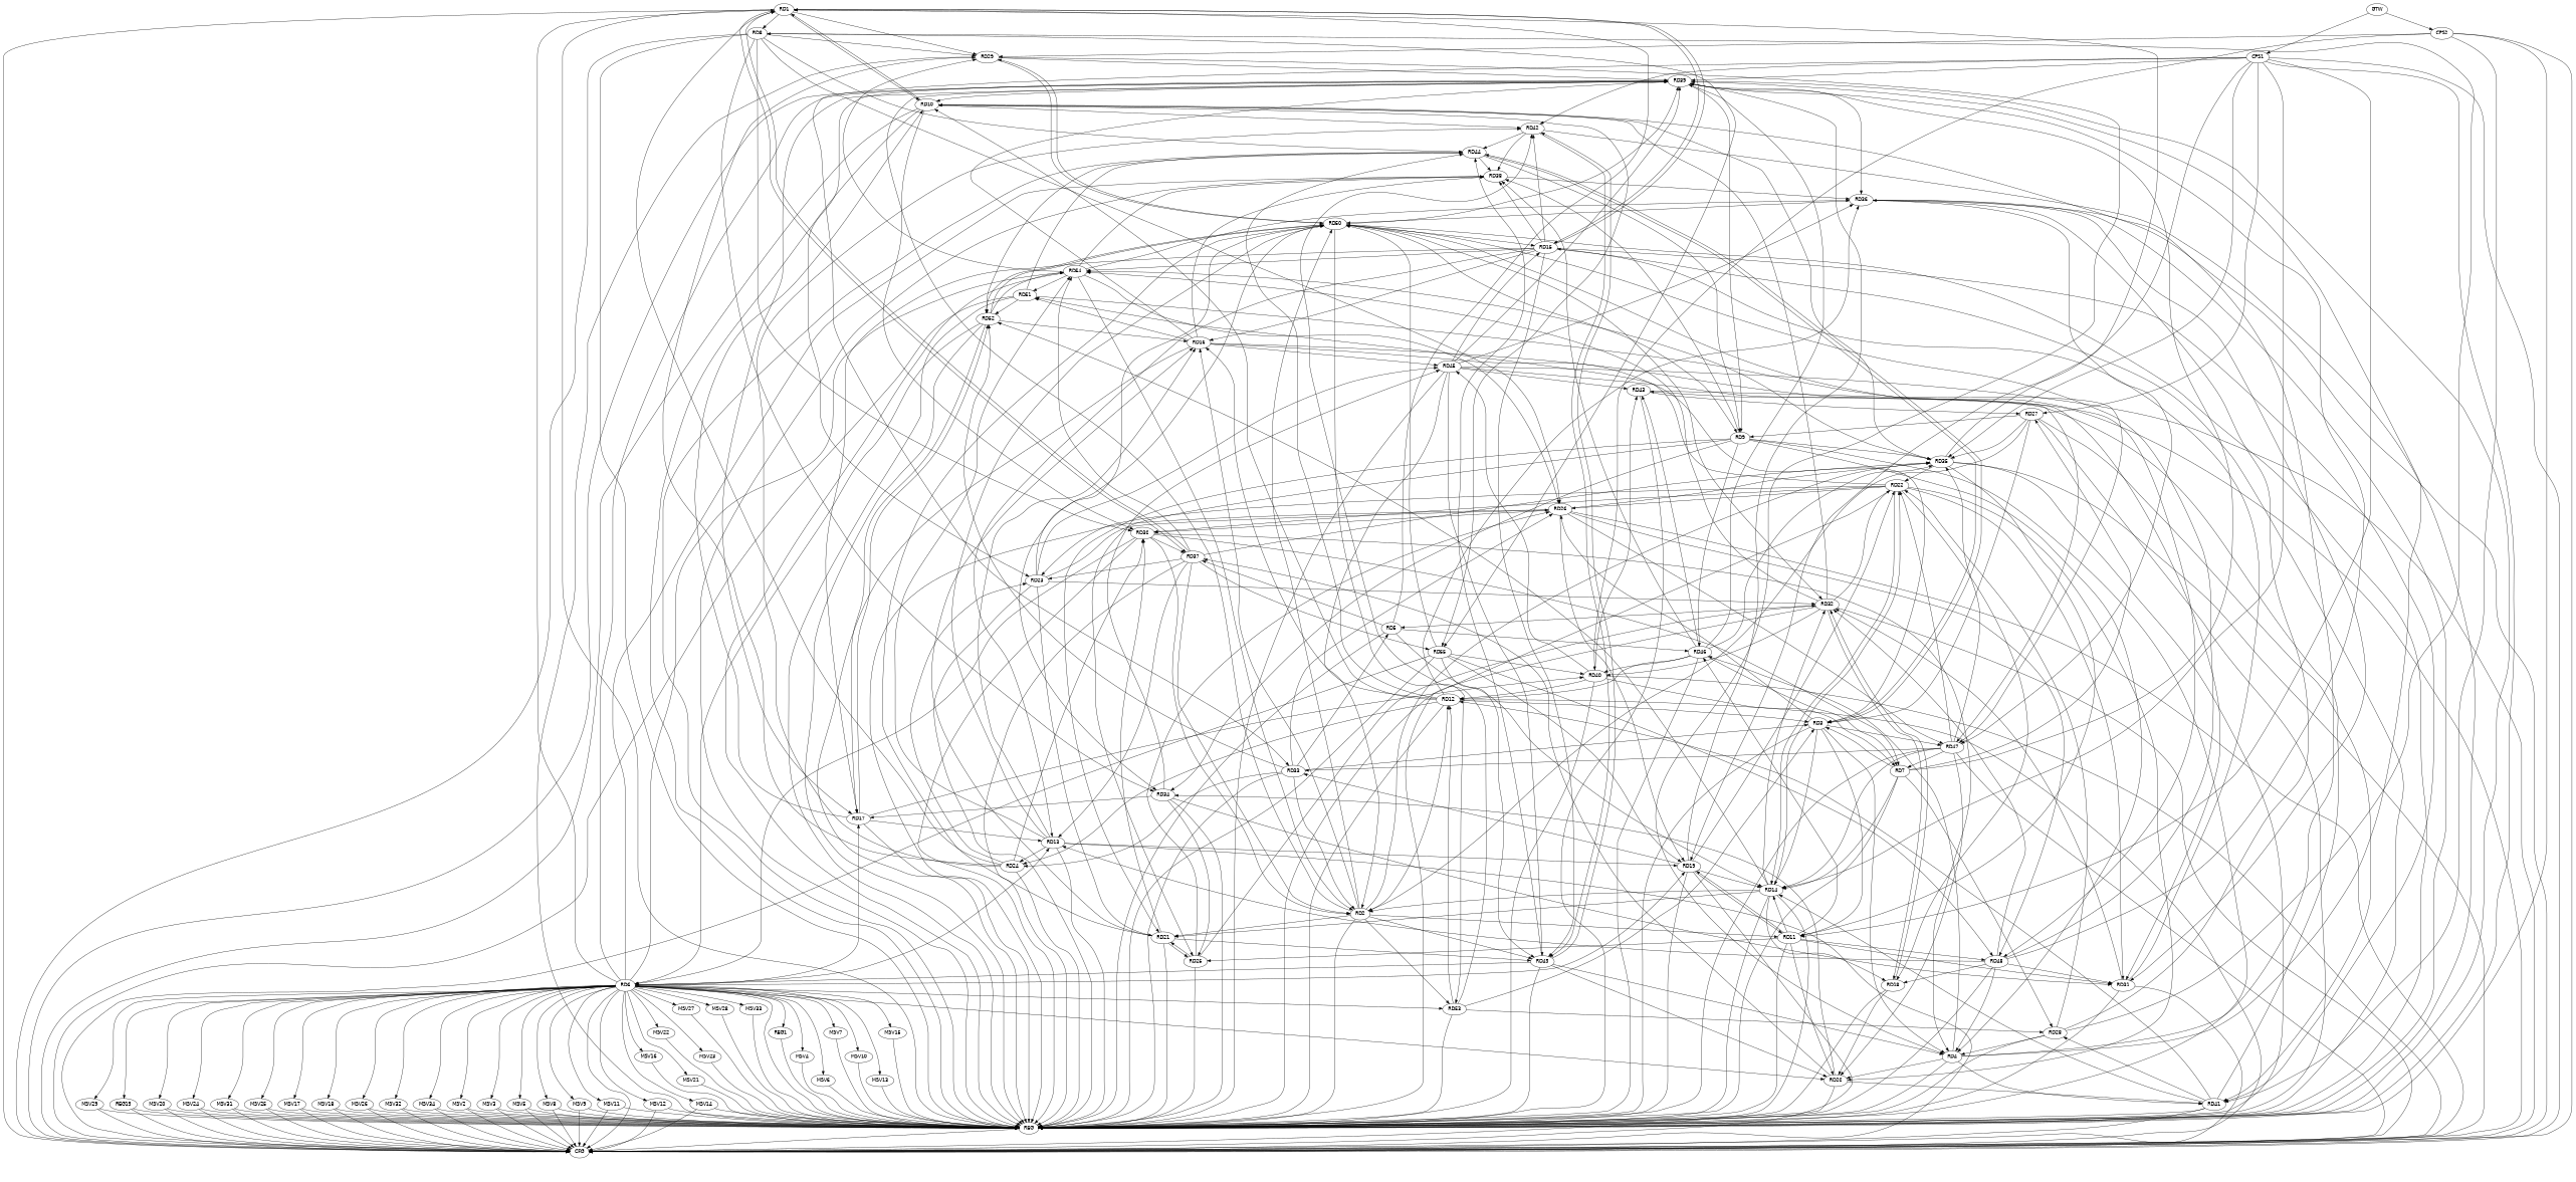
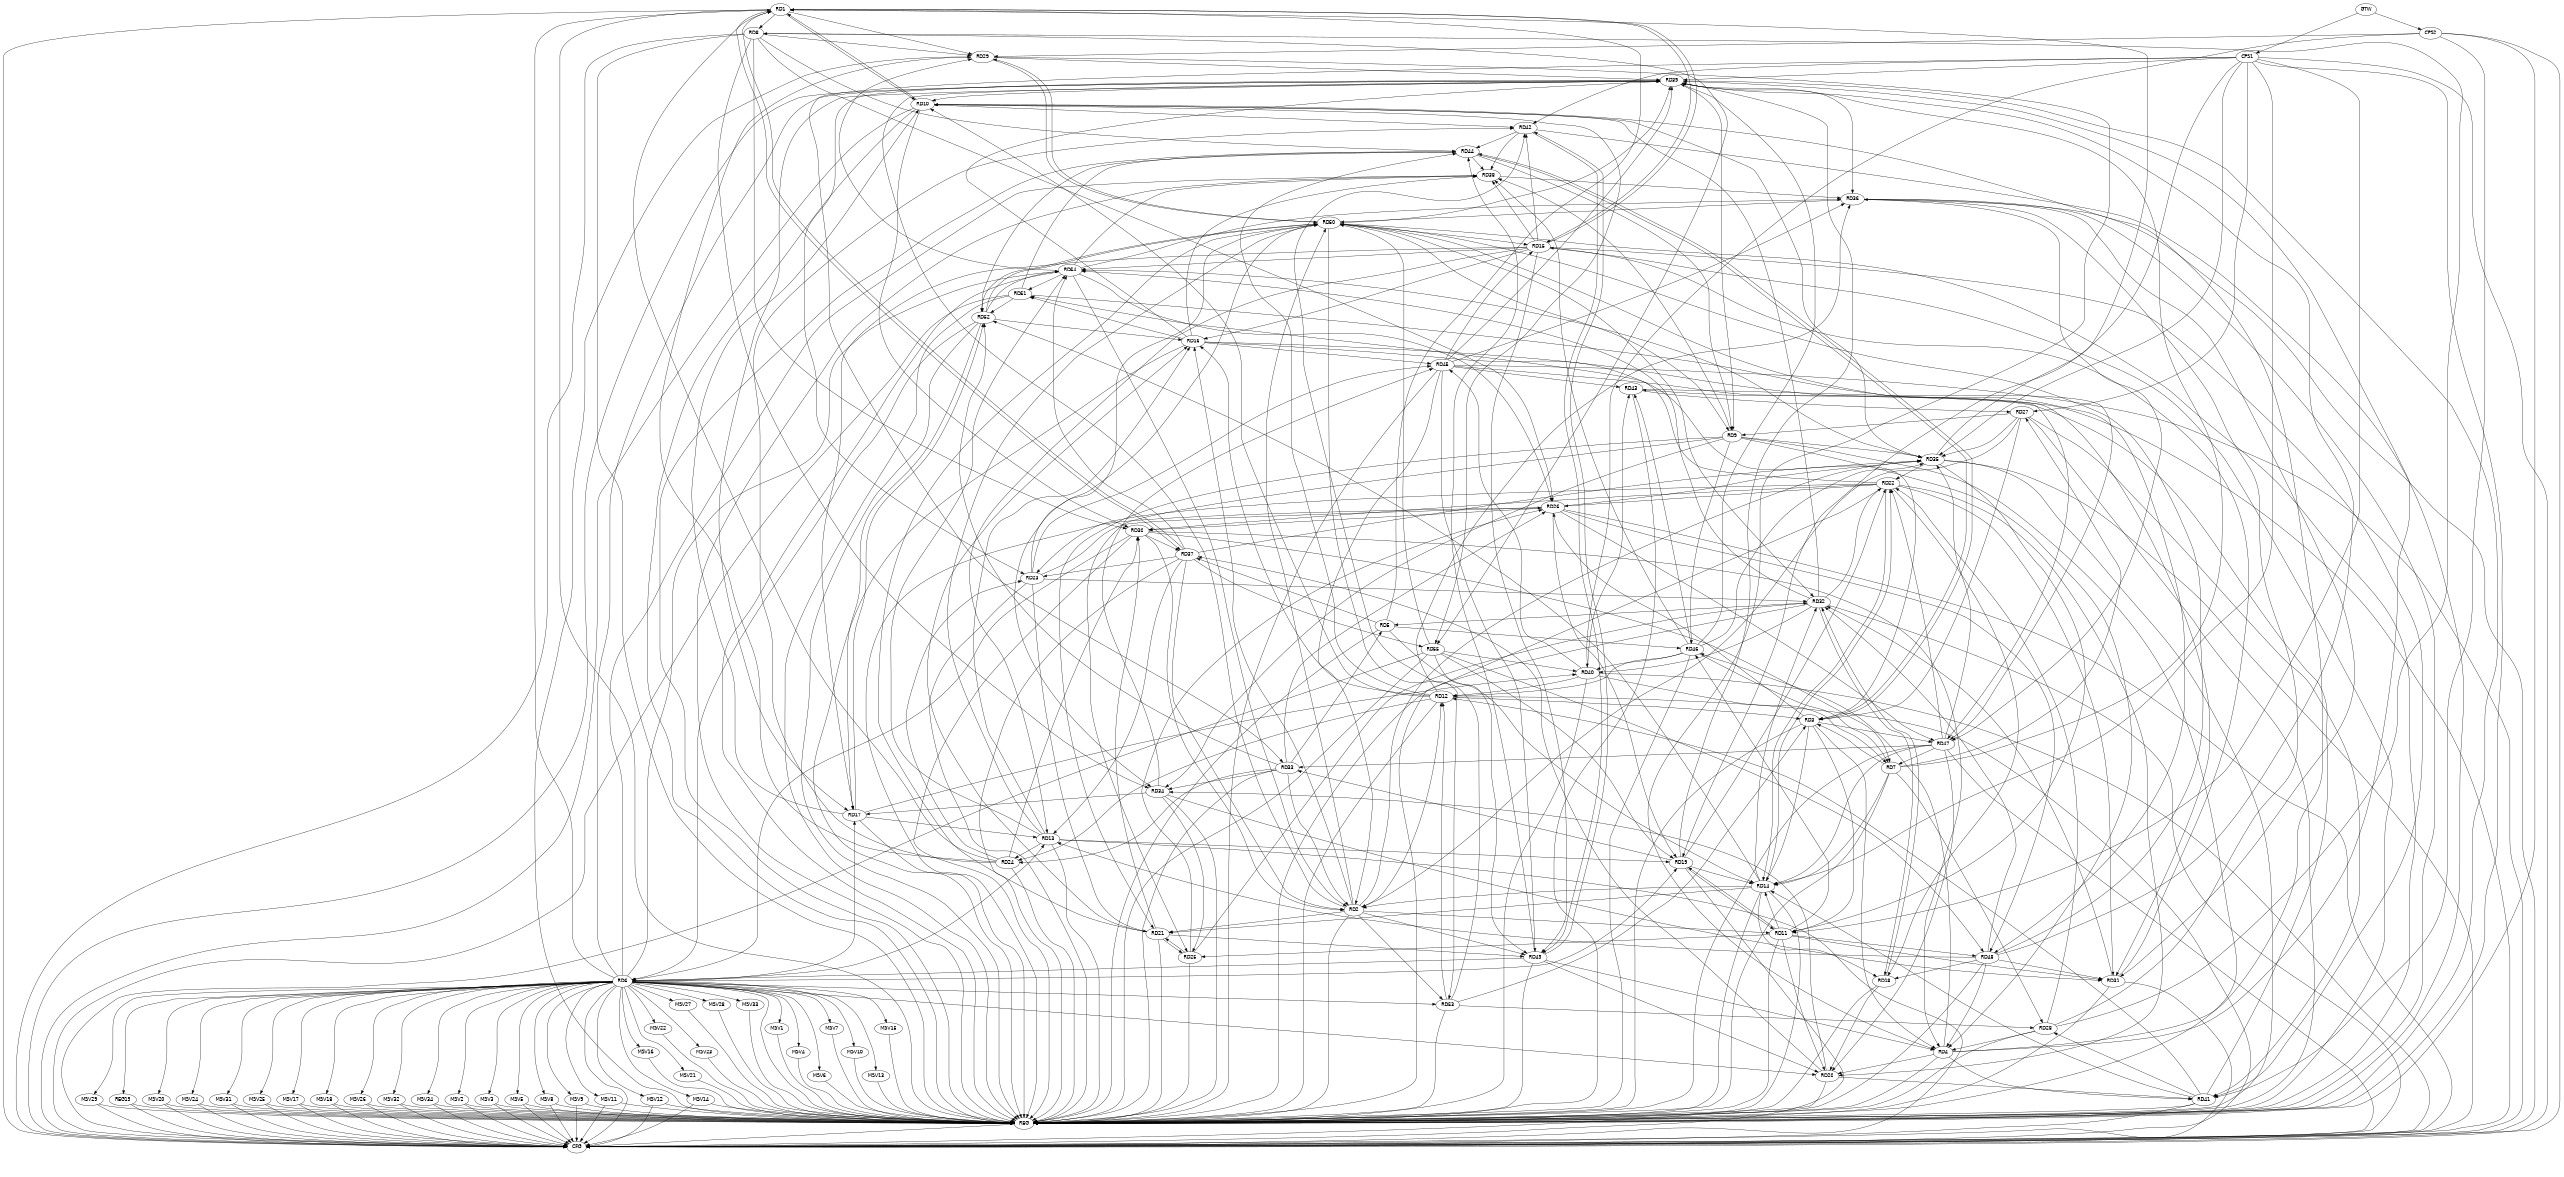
  strict digraph {
    fontname="DejaVu Sans"
    node [fontname="DejaVu Sans"]
    edge [fontname="DejaVu Sans"]
    n1 [label=RD1]
    n2 [label=RD8]
    n3 [label=RD10]
    n4 [label=RD15]
    n5 [label=RD29]
    n6 [label=RD37]
    n7 [label=REG]
    n8 [label=CFG]
    n9 [label=RD26]
    n10 [label=RD44]
    n11 [label=RD30]
    n12 [label=RD34]
    n13 [label=RD55]
    n14 [label=RD35]
    n15 [label=RD42]
    n16 [label=RD16]
    n17 [label=RD49]
    n18 [label=RD41]
    n19 [label=RD13]
    n20 [label=RD17]
    n21 [label=RD38]
    n22 [label=RD54]
    n23 [label=RD39]
    n24 [label=RD50]
    n25 [label=RD4]
    n26 [label=RD2]
    n27 [label=RD23]
    n28 [label=RD11]
    n29 [label=RD12]
    n30 [label=RD21]
    n31 [label=RD53]
    n32 [label=RD14]
    n33 [label=RD20]
    n34 [label=RD46]
    n35 [label=RD19]
    n36 [label=RD25]
    n37 [label=RD31]
    n38 [label=RD48]
    n39 [label=RD36]
    n40 [label=RD3]
    n41 [label=RD24]
    n42 [label=RD45]
    n43 [label=RD51]
    n44 [label=RD47]
    n45 [label=RD9]
    n46 [label=RD6]
    n47 [label=RD32]
    n48 [label=RD52]
    n49 [label=RD28]
    n50 [label=RD18]
    n51 [label=RD22]
    n52 [label=RD7]
    n53 [label=RD33]
    n54 [label=RD43]
    n55 [label=RD40]
    n56 [label=RD5]
-   n57 [label=REG1]
+   n57 [label=MSV1]
    n58 [label=MSV2]
    n59 [label=MSV3]
    n60 [label=MSV4]
    n61 [label=MSV5]
    n62 [label=MSV6]
    n63 [label=MSV7]
    n64 [label=MSV8]
    n65 [label=MSV9]
    n66 [label=MSV10]
    n67 [label=MSV11]
    n68 [label=MSV12]
    n69 [label=MSV13]
    n70 [label=MSV14]
    n71 [label=MSV15]
    n72 [label=MSV16]
    n73 [label=MSV17]
    n74 [label=MSV18]
    n75 [label=REG19]
    n76 [label=MSV20]
    n77 [label=MSV21]
    n78 [label=MSV22]
    n79 [label=MSV23]
    n80 [label=MSV24]
    n81 [label=MSV25]
    n82 [label=MSV26]
    n83 [label=MSV27]
    n84 [label=MSV28]
    n85 [label=MSV29]
    n86 [label=MSV31]
    n87 [label=MSV32]
    n88 [label=MSV33]
    n89 [label=MSV34]
    n90 [label=RD27]
    n91 [label=CPS1]
    n92 [label=CPS2]
    n93 [label=GTW]
    n1 -> n2
    n1 -> n3
    n1 -> n4
    n1 -> n5
    n1 -> n6
    n1 -> n7
    n1 -> n8
    n2 -> n5
    n2 -> n7
    n2 -> n8
    n2 -> n9
    n2 -> n10
    n2 -> n11
    n2 -> n12
    n2 -> n13
    n3 -> n1
    n3 -> n7
    n3 -> n8
    n3 -> n11
    n3 -> n13
    n3 -> n14
    n3 -> n15
    n4 -> n1
    n4 -> n7
    n4 -> n15
    n4 -> n16
    n4 -> n17
    n4 -> n18
    n4 -> n19
    n4 -> n20
    n4 -> n21
    n4 -> n22
    n5 -> n7
    n5 -> n23
    n5 -> n24
    n5 -> n25
    n6 -> n1
    n6 -> n7
    n6 -> n13
    n6 -> n14
    n6 -> n19
    n6 -> n22
    n6 -> n26
    n6 -> n27
    n7 -> n8
    n9 -> n7
    n9 -> n8
    n9 -> n11
    n9 -> n14
    n9 -> n35
    n9 -> n38
    n9 -> n44
    n10 -> n7
    n10 -> n21
    n10 -> n40
    n10 -> n45
    n10 -> n48
    n11 -> n6
    n11 -> n7
    n11 -> n25
    n11 -> n26
    n11 -> n46
    n11 -> n52
    n12 -> n7
    n12 -> n20
    n12 -> n36
    n12 -> n37
    n12 -> n42
    n13 -> n7
    n13 -> n8
    n13 -> n17
    n13 -> n24
    n13 -> n35
    n13 -> n38
    n13 -> n55
    n14 -> n1
    n14 -> n7
    n14 -> n8
    n14 -> n22
    n14 -> n28
    n14 -> n51
    n15 -> n7
    n15 -> n10
    n15 -> n17
    n15 -> n21
    n16 -> n7
    n16 -> n21
    n16 -> n23
    n16 -> n37
    n16 -> n40
    n16 -> n42
    n16 -> n43
    n17 -> n7
    n17 -> n10
    n17 -> n15
    n17 -> n25
    n17 -> n33
    n17 -> n46
    n18 -> n7
    n18 -> n8
    n18 -> n29
    n18 -> n32
    n18 -> n49
    n18 -> n54
    n19 -> n7
    n19 -> n8
    n19 -> n16
    n19 -> n22
    n19 -> n24
    n19 -> n35
    n19 -> n41
    n20 -> n3
    n20 -> n7
    n20 -> n19
    n20 -> n48
    n20 -> n55
    n21 -> n7
    n21 -> n39
    n22 -> n5
    n22 -> n7
    n22 -> n9
    n22 -> n21
    n22 -> n26
    n22 -> n39
    n22 -> n43
    n23 -> n3
    n23 -> n7
    n23 -> n8
    n23 -> n20
    n23 -> n27
    n23 -> n39
    n23 -> n45
    n24 -> n4
    n24 -> n5
    n24 -> n7
    n24 -> n12
    n24 -> n23
    n24 -> n31
    n24 -> n44
    n24 -> n45
    n24 -> n47
    n24 -> n48
    n25 -> n3
    n25 -> n7
    n25 -> n18
    n25 -> n23
    n25 -> n33
    n25 -> n34
    n26 -> n7
    n26 -> n14
    n26 -> n16
    n26 -> n17
    n26 -> n23
    n26 -> n24
    n26 -> n28
    n26 -> n29
    n26 -> n30
    n26 -> n31
    n27 -> n7
    n27 -> n9
    n27 -> n24
    n27 -> n30
    n27 -> n42
    n27 -> n47
    n28 -> n7
    n28 -> n32
    n28 -> n33
    n28 -> n34
    n28 -> n35
    n28 -> n36
    n28 -> n37
    n28 -> n38
    n29 -> n3
    n29 -> n7
    n29 -> n8
    n29 -> n10
    n29 -> n16
    n29 -> n39
    n29 -> n40
    n29 -> n41
    n30 -> n7
    n30 -> n11
    n30 -> n16
    n30 -> n17
    n30 -> n24
    n30 -> n36
    n31 -> n7
    n31 -> n15
    n31 -> n29
    n31 -> n40
    n31 -> n49
    n32 -> n7
    n32 -> n8
    n32 -> n26
    n32 -> n30
    n32 -> n47
    n32 -> n48
    n32 -> n50
    n32 -> n51
    n33 -> n6
    n33 -> n7
    n33 -> n12
    n33 -> n18
    n34 -> n7
    n34 -> n14
    n34 -> n21
    n34 -> n23
    n34 -> n29
    n34 -> n52
    n34 -> n54
    n34 -> n55
-   n35 -> n7
    n35 -> n8
    n35 -> n23
    n35 -> n28
    n35 -> n32
    n35 -> n51
    n35 -> n53
    n36 -> n7
    n36 -> n9
    n36 -> n30
    n36 -> n47
    n37 -> n4
    n37 -> n7
    n37 -> n8
    n37 -> n47
    n38 -> n7
    n38 -> n19
    n38 -> n23
    n38 -> n24
    n38 -> n25
    n38 -> n37
    n38 -> n47
    n38 -> n50
    n39 -> n7
    n39 -> n8
    n39 -> n24
    n39 -> n37
    n39 -> n44
    n40 -> n7
    n40 -> n9
    n40 -> n10
    n40 -> n25
    n40 -> n28
    n40 -> n32
    n40 -> n44
    n41 -> n1
    n41 -> n5
    n41 -> n7
    n41 -> n11
    n41 -> n15
    n41 -> n27
    n42 -> n4
    n42 -> n7
    n42 -> n8
    n42 -> n17
    n42 -> n23
    n42 -> n26
    n42 -> n39
    n42 -> n44
    n42 -> n54
    n43 -> n7
    n43 -> n8
    n43 -> n10
    n43 -> n38
    n43 -> n48
    n44 -> n7
    n44 -> n8
    n44 -> n14
    n44 -> n32
    n44 -> n33
    n44 -> n51
    n44 -> n52
    n44 -> n53
    n45 -> n7
    n45 -> n12
    n45 -> n14
    n45 -> n21
    n45 -> n25
    n45 -> n30
    n45 -> n34
    n45 -> n36
    n46 -> n1
    n46 -> n7
    n46 -> n8
    n46 -> n19
    n46 -> n20
    n46 -> n21
    n46 -> n22
    n46 -> n23
    n46 -> n31
    n46 -> n33
    n46 -> n35
    n46 -> n57
    n46 -> n58
    n46 -> n59
    n46 -> n60
    n46 -> n61
    n46 -> n62
    n46 -> n63
    n46 -> n64
    n46 -> n65
    n46 -> n66
    n46 -> n67
    n46 -> n68
    n46 -> n69
    n46 -> n70
    n46 -> n71
    n46 -> n72
    n46 -> n73
    n46 -> n74
    n46 -> n75
    n46 -> n76
    n46 -> n77
    n46 -> n78
    n46 -> n79
    n46 -> n80
    n46 -> n81
    n46 -> n82
    n46 -> n83
    n46 -> n84
    n46 -> n85
    n46 -> n86
    n46 -> n87
    n46 -> n88
    n46 -> n89
    n47 -> n3
    n47 -> n7
    n47 -> n8
    n47 -> n22
    n47 -> n50
    n47 -> n51
    n47 -> n55
    n47 -> n56
    n48 -> n7
    n48 -> n16
    n48 -> n20
    n48 -> n22
    n48 -> n24
    n48 -> n46
    n49 -> n2
    n49 -> n7
    n49 -> n25
    n49 -> n39
    n49 -> n51
    n50 -> n7
    n50 -> n33
    n50 -> n47
    n51 -> n7
    n51 -> n9
    n51 -> n11
    n51 -> n27
    n51 -> n32
    n51 -> n33
    n51 -> n37
    n51 -> n43
    n51 -> n50
    n52 -> n7
    n52 -> n23
    n52 -> n32
    n52 -> n40
    n52 -> n49
    n52 -> n90
    n53 -> n7
    n53 -> n9
-   n53 -> n40
+   n53 -> n12
    n53 -> n26
    n53 -> n41
    n53 -> n48
    n53 -> n56
    n54 -> n7
    n54 -> n8
    n54 -> n90
    n55 -> n7
    n55 -> n8
    n55 -> n29
    n55 -> n42
    n55 -> n52
    n55 -> n54
    n56 -> n1
    n56 -> n6
    n56 -> n7
    n56 -> n32
    n56 -> n34
    n57 -> n7
    n58 -> n7
    n58 -> n8
    n59 -> n7
    n59 -> n8
    n60 -> n7
    n61 -> n7
    n61 -> n8
    n62 -> n7
    n63 -> n7
    n64 -> n7
    n64 -> n8
    n65 -> n7
    n65 -> n8
    n66 -> n7
    n67 -> n7
    n67 -> n8
    n68 -> n7
    n68 -> n8
    n69 -> n7
    n70 -> n7
    n70 -> n8
    n71 -> n7
    n72 -> n7
    n73 -> n7
    n73 -> n8
    n74 -> n7
    n74 -> n8
    n75 -> n7
    n75 -> n8
    n76 -> n7
    n76 -> n8
    n77 -> n7
    n78 -> n7
    n79 -> n7
    n80 -> n7
    n80 -> n8
    n81 -> n7
    n81 -> n8
    n82 -> n7
    n82 -> n8
    n83 -> n7
    n84 -> n7
    n85 -> n7
    n85 -> n8
    n86 -> n7
    n86 -> n8
    n87 -> n7
    n87 -> n8
    n88 -> n7
    n89 -> n7
    n89 -> n8
    n90 -> n7
    n90 -> n14
    n90 -> n18
    n90 -> n26
    n90 -> n40
    n90 -> n45
    n91 -> n7
    n91 -> n8
    n91 -> n14
    n91 -> n15
    n91 -> n23
    n91 -> n28
    n91 -> n32
    n91 -> n35
    n91 -> n53
    n91 -> n90
    n92 -> n5
    n92 -> n7
    n92 -> n8
    n92 -> n18
    n92 -> n55
    n93 -> n91
    n93 -> n92
  }
